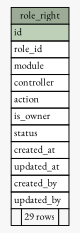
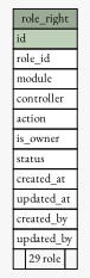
  digraph {
    bgcolor="#f7f7f7"
    fontname="EB Garamond"
    fontsize=11
    nodesep=0.18
    rankdir=RL
    ranksep=0.46
-   n1 [fontname="EB Garamond" fontsize=11 label=<     <TABLE BORDER="0" CELLBORDER="1" CELLSPACING="0" BGCOLOR="#ffffff">       <TR><TD COLSPAN="3" BGCOLOR="#9bab96" ALIGN="CENTER">role_right</TD></TR>       <TR><TD PORT="id" COLSPAN="3" BGCOLOR="#bed1b8" ALIGN="LEFT">id</TD></TR>       <TR><TD PORT="role_id" COLSPAN="3" ALIGN="LEFT">role_id</TD></TR>       <TR><TD PORT="module" COLSPAN="3" ALIGN="LEFT">module</TD></TR>       <TR><TD PORT="controller" COLSPAN="3" ALIGN="LEFT">controller</TD></TR>       <TR><TD PORT="action" COLSPAN="3" ALIGN="LEFT">action</TD></TR>       <TR><TD PORT="is_owner" COLSPAN="3" ALIGN="LEFT">is_owner</TD></TR>       <TR><TD PORT="status" COLSPAN="3" ALIGN="LEFT">status</TD></TR>       <TR><TD PORT="created_at" COLSPAN="3" ALIGN="LEFT">created_at</TD></TR>       <TR><TD PORT="updated_at" COLSPAN="3" ALIGN="LEFT">updated_at</TD></TR>       <TR><TD PORT="created_by" COLSPAN="3" ALIGN="LEFT">created_by</TD></TR>       <TR><TD PORT="updated_by" COLSPAN="3" ALIGN="LEFT">updated_by</TD></TR>       <TR><TD ALIGN="LEFT" BGCOLOR="#f7f7f7">  </TD><TD ALIGN="RIGHT" BGCOLOR="#f7f7f7">29 rows</TD><TD ALIGN="RIGHT" BGCOLOR="#f7f7f7">  </TD></TR>     </TABLE>> shape=plaintext]
+   n1 [fontname="EB Garamond" fontsize=11 label=<     <TABLE BORDER="0" CELLBORDER="1" CELLSPACING="0" BGCOLOR="#ffffff">       <TR><TD COLSPAN="3" BGCOLOR="#9bab96" ALIGN="CENTER">role_right</TD></TR>       <TR><TD PORT="id" COLSPAN="3" BGCOLOR="#bed1b8" ALIGN="LEFT">id</TD></TR>       <TR><TD PORT="role_id" COLSPAN="3" ALIGN="LEFT">role_id</TD></TR>       <TR><TD PORT="module" COLSPAN="3" ALIGN="LEFT">module</TD></TR>       <TR><TD PORT="controller" COLSPAN="3" ALIGN="LEFT">controller</TD></TR>       <TR><TD PORT="action" COLSPAN="3" ALIGN="LEFT">action</TD></TR>       <TR><TD PORT="is_owner" COLSPAN="3" ALIGN="LEFT">is_owner</TD></TR>       <TR><TD PORT="status" COLSPAN="3" ALIGN="LEFT">status</TD></TR>       <TR><TD PORT="created_at" COLSPAN="3" ALIGN="LEFT">created_at</TD></TR>       <TR><TD PORT="updated_at" COLSPAN="3" ALIGN="LEFT">updated_at</TD></TR>       <TR><TD PORT="created_by" COLSPAN="3" ALIGN="LEFT">created_by</TD></TR>       <TR><TD PORT="updated_by" COLSPAN="3" ALIGN="LEFT">updated_by</TD></TR>       <TR><TD ALIGN="LEFT" BGCOLOR="#f7f7f7">  </TD><TD ALIGN="RIGHT" BGCOLOR="#f7f7f7">29 role</TD><TD ALIGN="RIGHT" BGCOLOR="#f7f7f7">  </TD></TR>     </TABLE>> shape=plaintext]
  }
